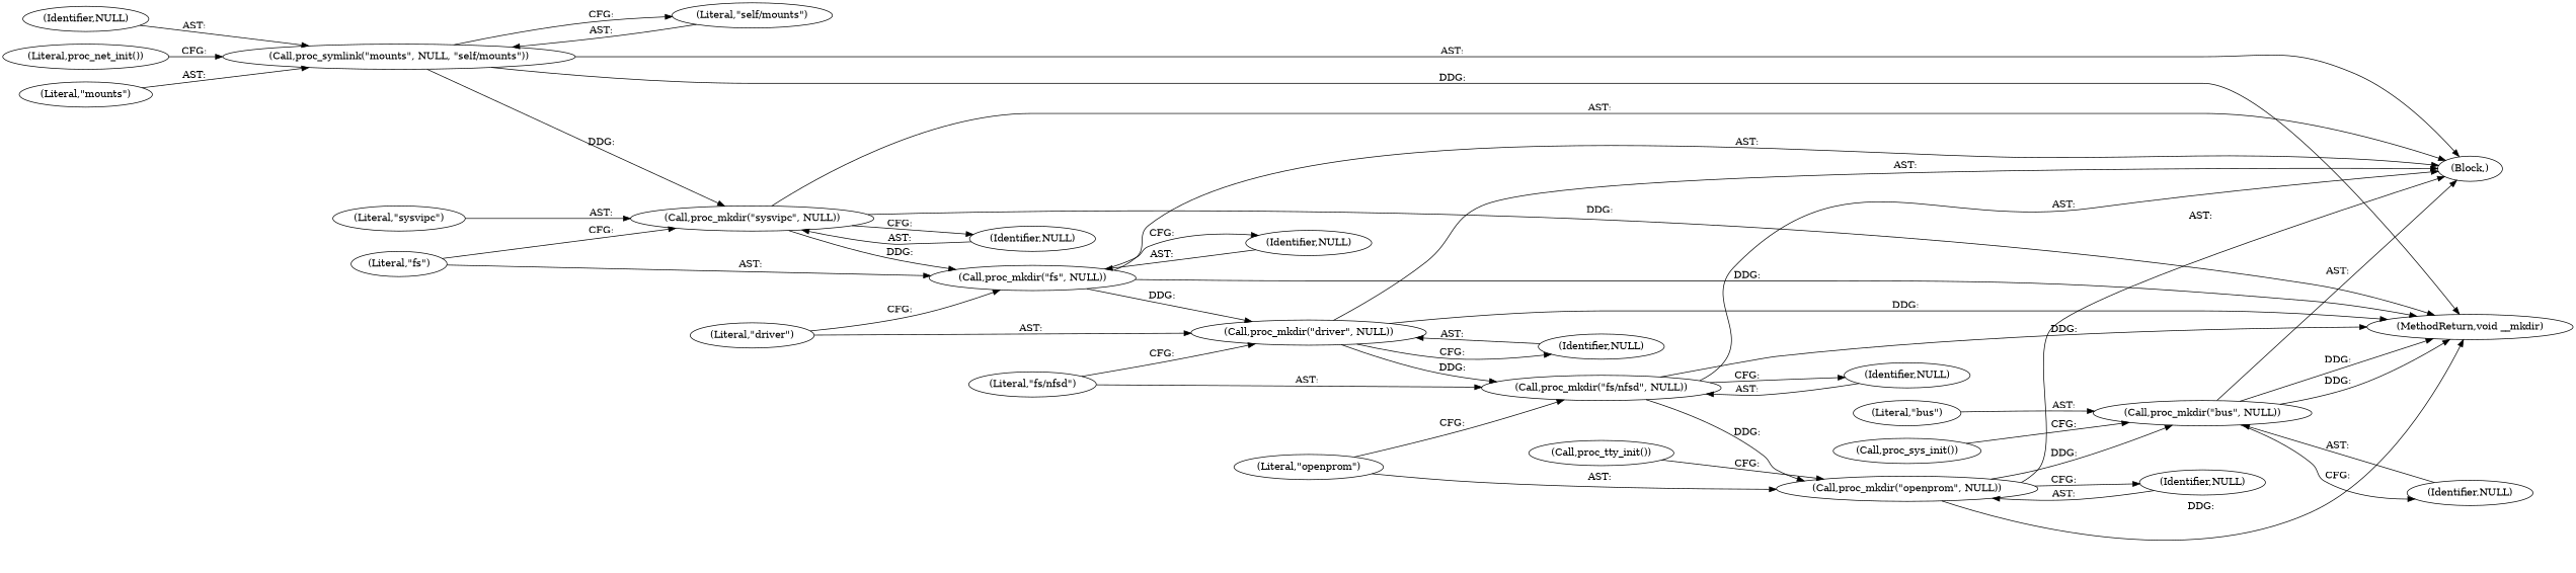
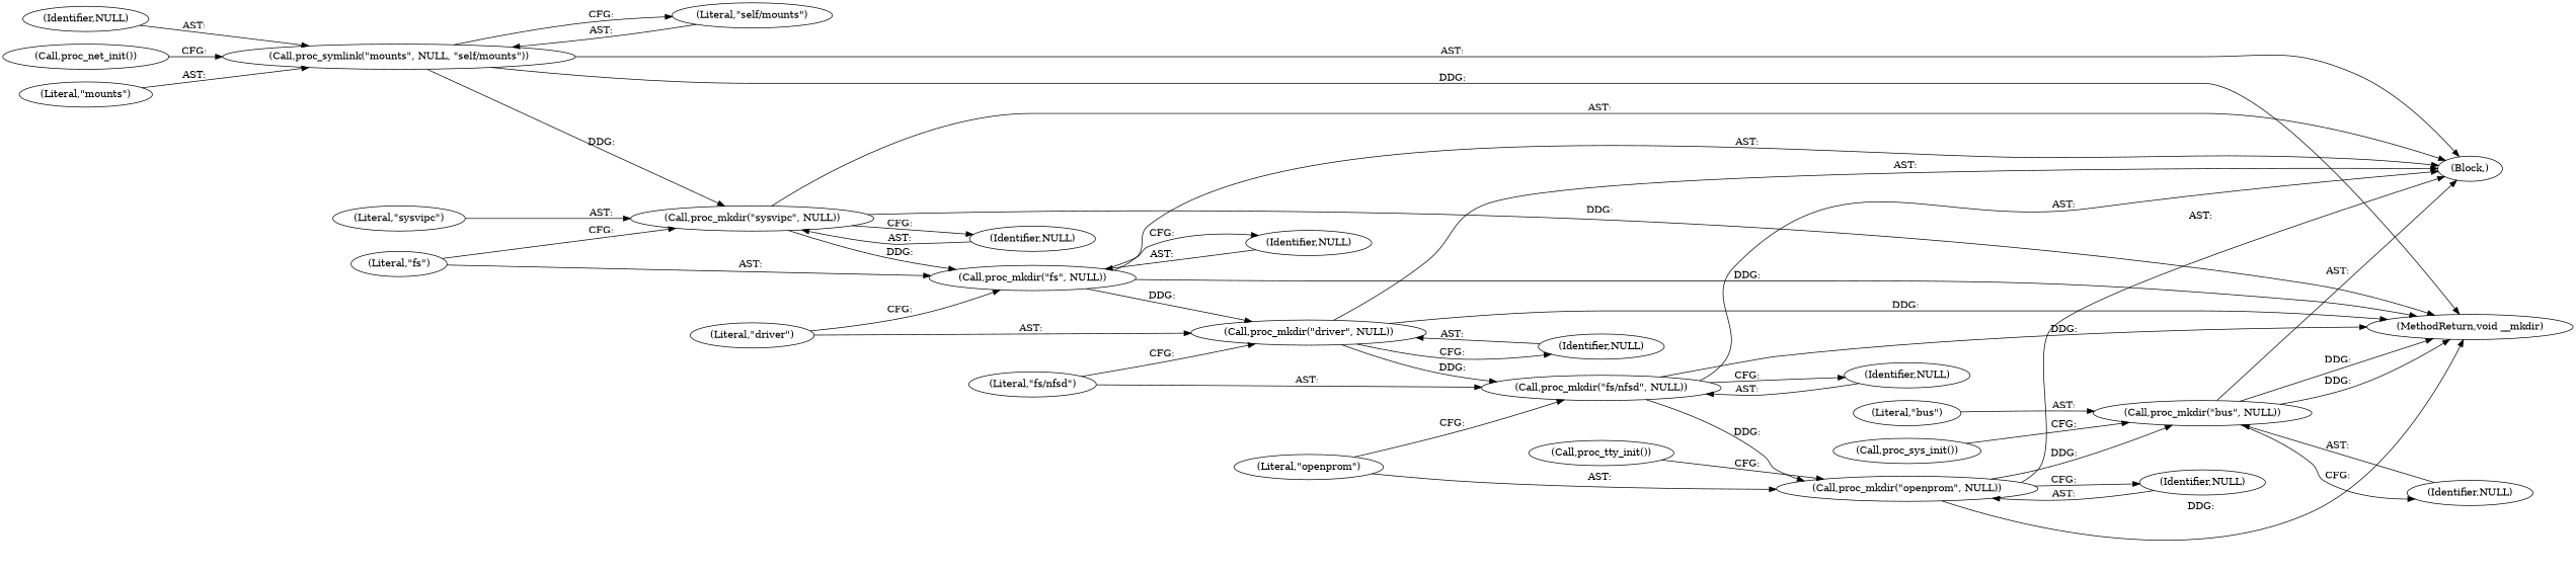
  digraph {
    rankdir=LR
    n1 [label="(Call,proc_mkdir(\"bus\", NULL))"]
    n2 [label="(MethodReturn,void __mkdir)"]
    n3 [label="(Identifier,NULL)"]
    n4 [label="(Block,)"]
    n5 [label="(Call,proc_mkdir(\"openprom\", NULL))"]
    n6 [label="(Identifier,NULL)"]
    n7 [label="(Call,proc_mkdir(\"fs/nfsd\", NULL))"]
    n8 [label="(Identifier,NULL)"]
    n9 [label="(Call,proc_mkdir(\"driver\", NULL))"]
    n10 [label="(Identifier,NULL)"]
    n11 [label="(Call,proc_mkdir(\"fs\", NULL))"]
    n12 [label="(Identifier,NULL)"]
    n13 [label="(Call,proc_mkdir(\"sysvipc\", NULL))"]
    n14 [label="(Identifier,NULL)"]
    n15 [label="(Call,proc_symlink(\"mounts\", NULL, \"self/mounts\"))"]
    n16 [label="(Literal,\"self/mounts\")"]
    n17 [label="(Literal,\"fs/nfsd\")"]
    n18 [label="(Literal,\"fs\")"]
    n19 [label="(Identifier,NULL)"]
    n20 [label="(Literal,\"bus\")"]
    n21 [label="(Call,proc_tty_init())"]
-   n22 [label="(Literal,proc_net_init())"]
+   n22 [label="(Call,proc_net_init())"]
    n23 [label="(Literal,\"sysvipc\")"]
    n24 [label="(Literal,\"openprom\")"]
    n25 [label="(Literal,\"mounts\")"]
    n26 [label="(Call,proc_sys_init())"]
    n27 [label="(Literal,\"driver\")"]
    n1 -> n2 [label="DDG: "]
    n1 -> n2 [label="DDG: "]
    n1 -> n3 [label="CFG: "]
    n1 -> n4 [label="AST: "]
    n3 -> n1 [label="AST: "]
    n5 -> n1 [label="DDG: "]
    n5 -> n2 [label="DDG: "]
    n5 -> n4 [label="AST: "]
    n5 -> n6 [label="CFG: "]
    n6 -> n5 [label="AST: "]
    n7 -> n2 [label="DDG: "]
    n7 -> n4 [label="AST: "]
    n7 -> n5 [label="DDG: "]
    n7 -> n8 [label="CFG: "]
    n8 -> n7 [label="AST: "]
    n9 -> n2 [label="DDG: "]
    n9 -> n4 [label="AST: "]
    n9 -> n7 [label="DDG: "]
    n9 -> n10 [label="CFG: "]
    n10 -> n9 [label="AST: "]
    n11 -> n2 [label="DDG: "]
    n11 -> n4 [label="AST: "]
    n11 -> n9 [label="DDG: "]
    n11 -> n12 [label="CFG: "]
    n12 -> n11 [label="AST: "]
    n13 -> n2 [label="DDG: "]
    n13 -> n4 [label="AST: "]
    n13 -> n11 [label="DDG: "]
    n13 -> n14 [label="CFG: "]
    n14 -> n13 [label="AST: "]
    n15 -> n2 [label="DDG: "]
    n15 -> n4 [label="AST: "]
    n15 -> n13 [label="DDG: "]
    n15 -> n16 [label="CFG: "]
    n16 -> n15 [label="AST: "]
    n17 -> n7 [label="AST: "]
    n17 -> n9 [label="CFG: "]
    n18 -> n11 [label="AST: "]
    n18 -> n13 [label="CFG: "]
    n19 -> n15 [label="AST: "]
    n20 -> n1 [label="AST: "]
    n21 -> n5 [label="CFG: "]
    n22 -> n15 [label="CFG: "]
    n23 -> n13 [label="AST: "]
    n24 -> n5 [label="AST: "]
    n24 -> n7 [label="CFG: "]
    n25 -> n15 [label="AST: "]
    n26 -> n1 [label="CFG: "]
    n27 -> n9 [label="AST: "]
    n27 -> n11 [label="CFG: "]
  }
